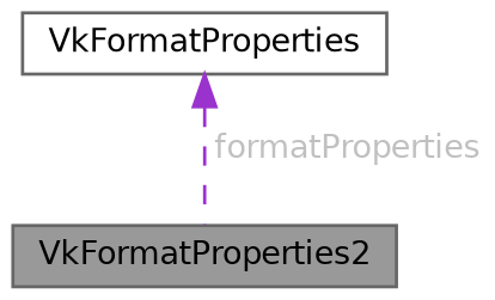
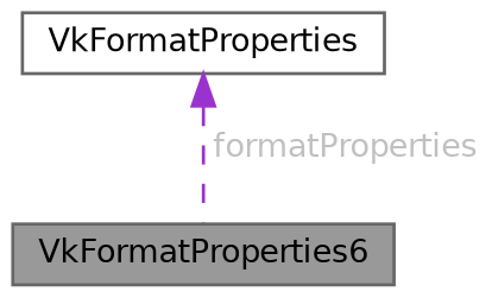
  digraph {
    node [color=gray40 fontname=Helvetica fontsize=10 shape=box style=filled]
-   n1 [fillcolor=grey60 fontcolor=black height=0.2 label=VkFormatProperties2 width=0.4]
+   n1 [fillcolor=grey60 fontcolor=black height=0.2 label=VkFormatProperties6 width=0.4]
    n2 [fillcolor=white height=0.2 label=VkFormatProperties width=0.4]
    n2 -> n1 [color=darkorchid3 dir=back fontcolor=grey fontname=Helvetica fontsize=10 label=" formatProperties" labelfontname=Helvetica labelfontsize=10 style=dashed]
  }
